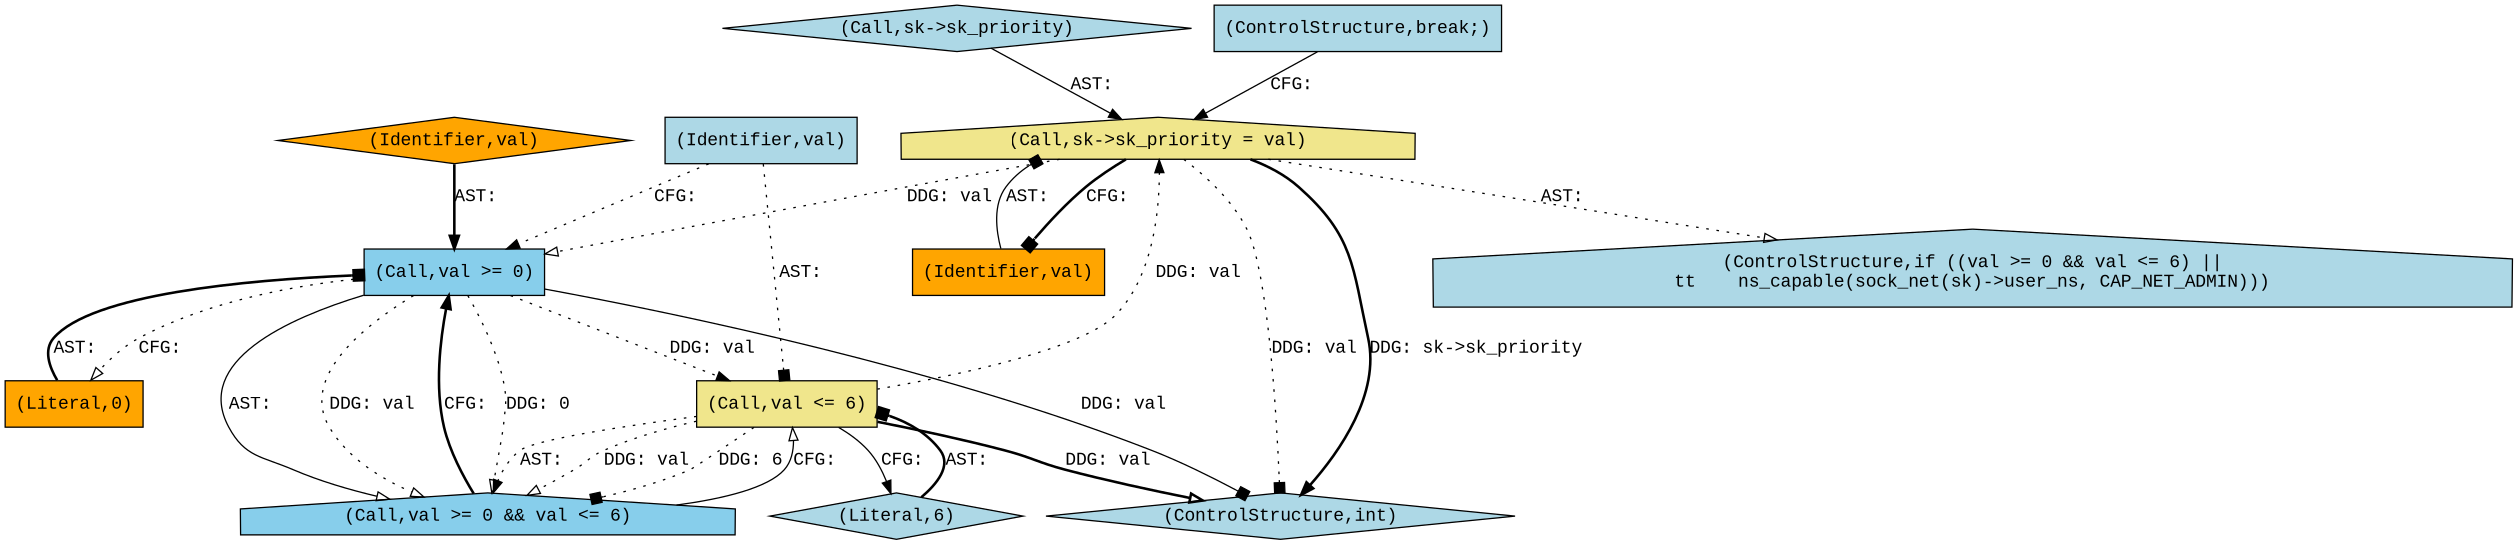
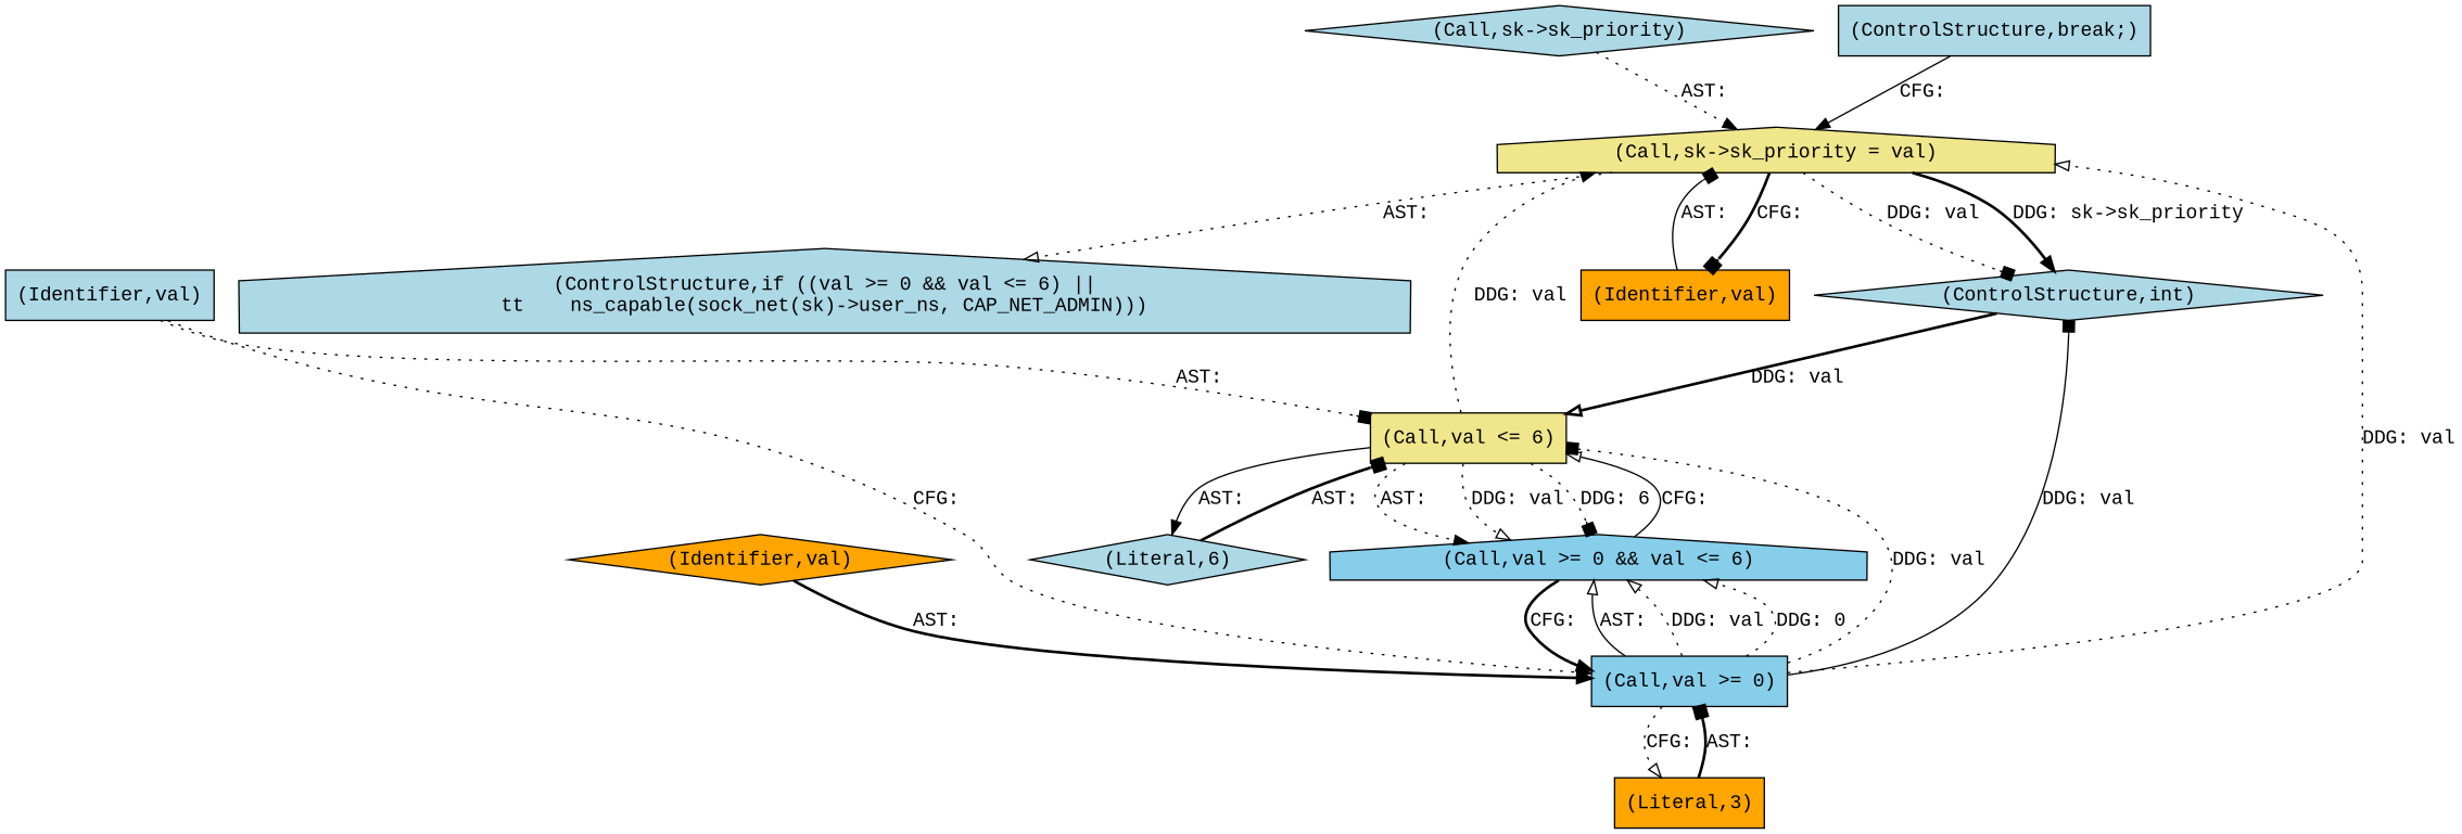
  digraph {
    fontname="Liberation Mono"
    node [fillcolor=lightblue fontname="Liberation Mono" shape=box style=filled]
    edge [arrowhead=normal fontname="Liberation Mono" style=dotted]
    n1 [fillcolor=khaki label="(Call,sk->sk_priority = val)" shape=house]
    n2 [label="(ControlStructure,if ((val >= 0 && val <= 6) ||\n\t\t    ns_capable(sock_net(sk)->user_ns, CAP_NET_ADMIN)))" shape=house]
    n3 [label="(ControlStructure,int)" shape=diamond]
    n4 [fillcolor=orange label="(Identifier,val)"]
    n5 [fillcolor=skyblue label="(Call,val >= 0)"]
    n6 [fillcolor=khaki label="(Call,val <= 6)"]
    n7 [fillcolor=skyblue label="(Call,val >= 0 && val <= 6)" shape=house]
-   n8 [fillcolor=orange label="(Literal,0)"]
+   n8 [fillcolor=orange label="(Literal,3)"]
    n9 [label="(Literal,6)" shape=diamond]
    n10 [fillcolor=orange label="(Identifier,val)" shape=diamond]
    n11 [label="(Call,sk->sk_priority)" shape=diamond]
    n12 [label="(Identifier,val)"]
    n13 [label="(ControlStructure,break;)"]
    n1 -> n2 [arrowhead=onormal label="AST: "]
    n1 -> n3 [label="DDG: sk->sk_priority" style=bold]
    n1 -> n3 [arrowhead=box label="DDG: val"]
    n1 -> n4 [arrowhead=box label="CFG: " style=bold]
    n4 -> n1 [arrowhead=box label="AST: " style=solid]
-   n1 -> n5 [arrowhead=onormal label="DDG: val"]
+   n5 -> n1 [arrowhead=onormal label="DDG: val"]
    n5 -> n3 [arrowhead=box label="DDG: val" style=solid]
-   n5 -> n6 [label="DDG: val"]
+   n5 -> n6 [arrowhead=box label="DDG: val"]
    n5 -> n7 [arrowhead=onormal label="AST: " style=solid]
    n5 -> n7 [arrowhead=onormal label="DDG: val"]
    n5 -> n7 [arrowhead=onormal label="DDG: 0"]
    n5 -> n8 [arrowhead=onormal label="CFG: "]
    n6 -> n1 [label="DDG: val"]
-   n6 -> n3 [arrowhead=onormal label="DDG: val" style=bold]
+   n3 -> n6 [arrowhead=onormal label="DDG: val" style=bold]
    n6 -> n7 [label="AST: "]
    n6 -> n7 [arrowhead=onormal label="DDG: val"]
    n6 -> n7 [arrowhead=box label="DDG: 6"]
-   n6 -> n9 [label="CFG: " style=solid]
+   n6 -> n9 [label="AST: " style=solid]
    n7 -> n5 [label="CFG: " style=bold]
    n7 -> n6 [arrowhead=onormal label="CFG: " style=solid]
    n8 -> n5 [arrowhead=box label="AST: " style=bold]
    n9 -> n6 [arrowhead=box label="AST: " style=bold]
    n10 -> n5 [label="AST: " style=bold]
-   n11 -> n1 [label="AST: " style=solid]
+   n11 -> n1 [label="AST: "]
    n12 -> n5 [label="CFG: "]
    n12 -> n6 [arrowhead=box label="AST: "]
    n13 -> n1 [label="CFG: " style=solid]
  }
